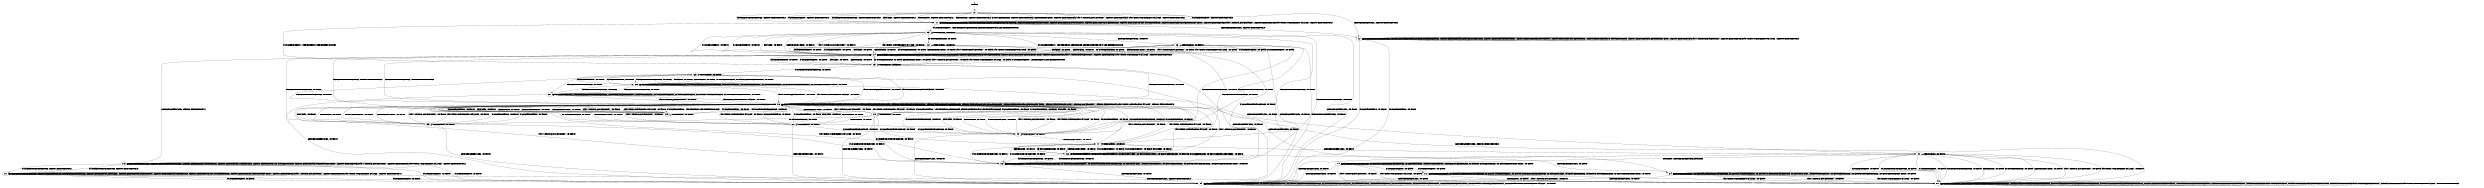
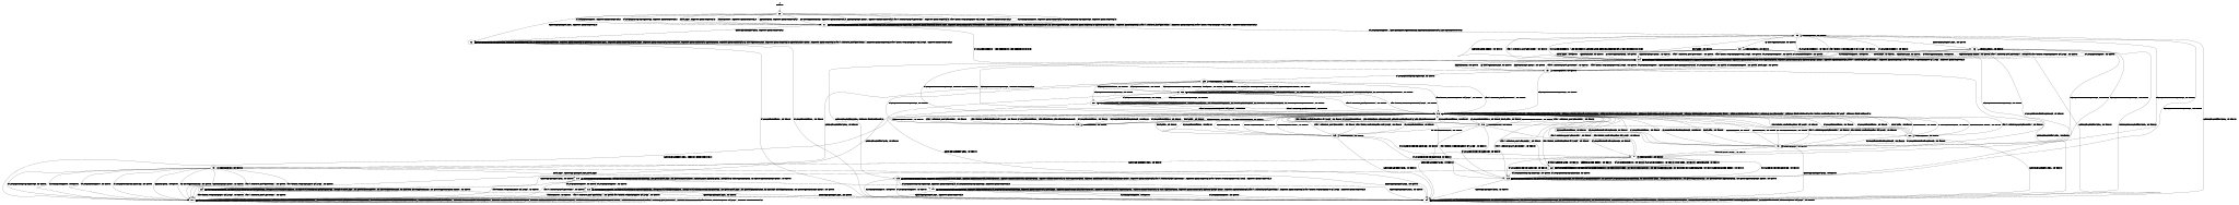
  digraph {
    n1 [label=s0]
    n2 [label=s1]
    n3 [label=s2]
    n4 [label=s3]
    n5 [label=s5]
    n6 [label=s4]
    n7 [label=s6]
    n8 [label=s7]
    n9 [label=s13]
    n10 [label=s14]
    n11 [label=s21]
    n12 [label=s16]
    n13 [label=s25]
    n14 [label=s8]
    n15 [label=s9]
    n16 [label=s22]
    n17 [label=s15]
    n18 [label=s18]
    n19 [label=s19]
    n20 [label=s11]
    n21 [label=s26]
    n22 [label=s27]
    n23 [label=s10]
    n24 [label=s24]
-   n25 [label=s17]
+   n25 [label=s47]
    n26 [label=s20]
    n27 [label=s23]
    n28 [label=s12]
    __start0 [shape=none]
    n1 -> n2 [label="RSA_CLIENT_HELLO / HELLO_VERIFY_REQUEST"]
    n1 -> n2 [label="RSA_CLIENT_KEY_EXCHANGE / HELLO_VERIFY_REQUEST"]
    n1 -> n2 [label="PSK_CLIENT_HELLO / HELLO_VERIFY_REQUEST"]
    n1 -> n2 [label="PSK_CLIENT_KEY_EXCHANGE / HELLO_VERIFY_REQUEST"]
    n1 -> n2 [label="FINISHED / HELLO_VERIFY_REQUEST"]
    n1 -> n2 [label="APPLICATION / HELLO_VERIFY_REQUEST"]
    n1 -> n2 [label="CERTIFICATE / HELLO_VERIFY_REQUEST"]
    n1 -> n2 [label="EMPTY_CERTIFICATE / HELLO_VERIFY_REQUEST"]
    n1 -> n2 [label="CERTIFICATE_VERIFY / HELLO_VERIFY_REQUEST"]
    n1 -> n2 [label="Alert(WARNING,CLOSE_NOTIFY) / HELLO_VERIFY_REQUEST"]
    n1 -> n2 [label="Alert(FATAL,UNEXPECTED_MESSAGE) / HELLO_VERIFY_REQUEST"]
    n1 -> n3 [label="CHANGE_CIPHER_SPEC / HELLO_VERIFY_REQUEST"]
    n2 -> n2 [label="RSA_CLIENT_KEY_EXCHANGE / HELLO_VERIFY_REQUEST"]
    n2 -> n2 [label="PSK_CLIENT_KEY_EXCHANGE / HELLO_VERIFY_REQUEST"]
    n2 -> n2 [label="FINISHED / HELLO_VERIFY_REQUEST"]
    n2 -> n2 [label="APPLICATION / HELLO_VERIFY_REQUEST"]
    n2 -> n2 [label="CERTIFICATE / HELLO_VERIFY_REQUEST"]
    n2 -> n2 [label="EMPTY_CERTIFICATE / HELLO_VERIFY_REQUEST"]
    n2 -> n2 [label="CERTIFICATE_VERIFY / HELLO_VERIFY_REQUEST"]
    n2 -> n2 [label="Alert(WARNING,CLOSE_NOTIFY) / HELLO_VERIFY_REQUEST"]
    n2 -> n2 [label="Alert(FATAL,UNEXPECTED_MESSAGE) / HELLO_VERIFY_REQUEST"]
    n2 -> n3 [label="CHANGE_CIPHER_SPEC / HELLO_VERIFY_REQUEST"]
    n2 -> n4 [label="RSA_CLIENT_HELLO / SERVER_HELLO,CERTIFICATE,CERTIFICATE_REQUEST,SERVER_HELLO_DONE"]
    n2 -> n5 [label="PSK_CLIENT_HELLO / SERVER_HELLO,SERVER_HELLO_DONE"]
    n3 -> n3 [label="RSA_CLIENT_KEY_EXCHANGE / HELLO_VERIFY_REQUEST"]
    n3 -> n3 [label="PSK_CLIENT_KEY_EXCHANGE / HELLO_VERIFY_REQUEST"]
    n3 -> n3 [label="CHANGE_CIPHER_SPEC / HELLO_VERIFY_REQUEST"]
    n3 -> n3 [label="FINISHED / HELLO_VERIFY_REQUEST"]
    n3 -> n3 [label="APPLICATION / HELLO_VERIFY_REQUEST"]
    n3 -> n3 [label="CERTIFICATE / HELLO_VERIFY_REQUEST"]
    n3 -> n3 [label="EMPTY_CERTIFICATE / HELLO_VERIFY_REQUEST"]
    n3 -> n3 [label="CERTIFICATE_VERIFY / HELLO_VERIFY_REQUEST"]
    n3 -> n3 [label="Alert(WARNING,CLOSE_NOTIFY) / HELLO_VERIFY_REQUEST"]
    n3 -> n3 [label="Alert(FATAL,UNEXPECTED_MESSAGE) / HELLO_VERIFY_REQUEST"]
    n3 -> n6 [label="RSA_CLIENT_HELLO / TIMEOUT"]
    n3 -> n6 [label="PSK_CLIENT_HELLO / TIMEOUT"]
    n4 -> n4 [label="APPLICATION / TIMEOUT"]
    n4 -> n6 [label="CHANGE_CIPHER_SPEC / TIMEOUT"]
    n4 -> n7 [label="CHANGE_CIPHER_SPEC / TIMEOUT"]
    n4 -> n8 [label="RSA_CLIENT_KEY_EXCHANGE / TIMEOUT"]
    n4 -> n9 [label="PSK_CLIENT_KEY_EXCHANGE / TIMEOUT"]
    n4 -> n10 [label="RSA_CLIENT_HELLO / TIMEOUT"]
    n4 -> n10 [label="PSK_CLIENT_HELLO / TIMEOUT"]
    n4 -> n10 [label="FINISHED / TIMEOUT"]
    n4 -> n10 [label="CERTIFICATE_VERIFY / TIMEOUT"]
    n4 -> n10 [label="Alert(WARNING,CLOSE_NOTIFY) / TIMEOUT"]
    n4 -> n10 [label="Alert(FATAL,UNEXPECTED_MESSAGE) / TIMEOUT"]
    n4 -> n11 [label="EMPTY_CERTIFICATE / TIMEOUT"]
    n5 -> n5 [label="APPLICATION / TIMEOUT"]
    n5 -> n6 [label="CHANGE_CIPHER_SPEC / TIMEOUT"]
    n5 -> n10 [label="RSA_CLIENT_HELLO / TIMEOUT"]
    n5 -> n10 [label="PSK_CLIENT_HELLO / TIMEOUT"]
    n5 -> n10 [label="FINISHED / TIMEOUT"]
    n5 -> n10 [label="CERTIFICATE / TIMEOUT"]
    n5 -> n10 [label="EMPTY_CERTIFICATE / TIMEOUT"]
    n5 -> n10 [label="CERTIFICATE_VERIFY / TIMEOUT"]
    n5 -> n10 [label="Alert(WARNING,CLOSE_NOTIFY) / TIMEOUT"]
    n5 -> n10 [label="Alert(FATAL,UNEXPECTED_MESSAGE) / TIMEOUT"]
    n5 -> n12 [label="RSA_CLIENT_KEY_EXCHANGE / TIMEOUT"]
    n5 -> n13 [label="PSK_CLIENT_KEY_EXCHANGE / TIMEOUT"]
    n6 -> n6 [label="RSA_CLIENT_HELLO / TIMEOUT"]
    n6 -> n6 [label="RSA_CLIENT_KEY_EXCHANGE / TIMEOUT"]
    n6 -> n6 [label="PSK_CLIENT_HELLO / TIMEOUT"]
    n6 -> n6 [label="PSK_CLIENT_KEY_EXCHANGE / TIMEOUT"]
    n6 -> n6 [label="CHANGE_CIPHER_SPEC / TIMEOUT"]
    n6 -> n6 [label="FINISHED / TIMEOUT"]
    n6 -> n6 [label="APPLICATION / TIMEOUT"]
    n6 -> n6 [label="CERTIFICATE / TIMEOUT"]
    n6 -> n6 [label="EMPTY_CERTIFICATE / TIMEOUT"]
    n6 -> n6 [label="CERTIFICATE_VERIFY / TIMEOUT"]
    n6 -> n6 [label="Alert(WARNING,CLOSE_NOTIFY) / TIMEOUT"]
    n6 -> n6 [label="Alert(FATAL,UNEXPECTED_MESSAGE) / TIMEOUT"]
    n7 -> n6 [label="APPLICATION_CIPHER_SPEC / TIMEOUT"]
    n7 -> n7 [label="APPLICATION / TIMEOUT"]
    n7 -> n10 [label="RSA_CLIENT_HELLO / TIMEOUT"]
    n7 -> n10 [label="PSK_CLIENT_HELLO / TIMEOUT"]
    n7 -> n10 [label="FINISHED / TIMEOUT"]
    n7 -> n10 [label="CERTIFICATE / TIMEOUT"]
    n7 -> n10 [label="EMPTY_CERTIFICATE / TIMEOUT"]
    n7 -> n10 [label="CERTIFICATE_VERIFY / TIMEOUT"]
    n7 -> n10 [label="Alert(WARNING,CLOSE_NOTIFY) / TIMEOUT"]
    n7 -> n10 [label="Alert(FATAL,UNEXPECTED_MESSAGE) / TIMEOUT"]
    n7 -> n14 [label="RSA_CLIENT_KEY_EXCHANGE / TIMEOUT"]
    n7 -> n14 [label="PSK_CLIENT_KEY_EXCHANGE / TIMEOUT"]
    n8 -> n8 [label="APPLICATION / TIMEOUT"]
    n8 -> n9 [label="RSA_CLIENT_KEY_EXCHANGE / TIMEOUT"]
    n8 -> n9 [label="PSK_CLIENT_KEY_EXCHANGE / TIMEOUT"]
    n8 -> n12 [label="Alert(WARNING,CLOSE_NOTIFY) / TIMEOUT"]
    n8 -> n12 [label="Alert(FATAL,UNEXPECTED_MESSAGE) / TIMEOUT"]
    n8 -> n15 [label="CHANGE_CIPHER_SPEC / TIMEOUT"]
    n8 -> n16 [label="RSA_CLIENT_HELLO / TIMEOUT"]
    n8 -> n16 [label="PSK_CLIENT_HELLO / TIMEOUT"]
    n8 -> n16 [label="FINISHED / TIMEOUT"]
    n8 -> n16 [label="CERTIFICATE / TIMEOUT"]
    n8 -> n16 [label="EMPTY_CERTIFICATE / TIMEOUT"]
    n8 -> n16 [label="CERTIFICATE_VERIFY / TIMEOUT"]
    n9 -> n6 [label="CHANGE_CIPHER_SPEC / TIMEOUT"]
    n9 -> n9 [label="RSA_CLIENT_HELLO / TIMEOUT"]
    n9 -> n9 [label="RSA_CLIENT_KEY_EXCHANGE / TIMEOUT"]
    n9 -> n9 [label="PSK_CLIENT_HELLO / TIMEOUT"]
    n9 -> n9 [label="PSK_CLIENT_KEY_EXCHANGE / TIMEOUT"]
    n9 -> n9 [label="FINISHED / TIMEOUT"]
    n9 -> n9 [label="APPLICATION / TIMEOUT"]
    n9 -> n9 [label="CERTIFICATE / TIMEOUT"]
    n9 -> n9 [label="EMPTY_CERTIFICATE / TIMEOUT"]
    n9 -> n9 [label="CERTIFICATE_VERIFY / TIMEOUT"]
    n9 -> n12 [label="Alert(WARNING,CLOSE_NOTIFY) / TIMEOUT"]
    n9 -> n12 [label="Alert(FATAL,UNEXPECTED_MESSAGE) / TIMEOUT"]
    n10 -> n4 [label="RSA_CLIENT_HELLO / SERVER_HELLO,CERTIFICATE,CERTIFICATE_REQUEST,SERVER_HELLO_DONE"]
    n10 -> n5 [label="PSK_CLIENT_HELLO / SERVER_HELLO,SERVER_HELLO_DONE"]
    n10 -> n10 [label="FINISHED / HELLO_VERIFY_REQUEST"]
    n10 -> n10 [label="APPLICATION / HELLO_VERIFY_REQUEST"]
    n10 -> n10 [label="CERTIFICATE / HELLO_VERIFY_REQUEST"]
    n10 -> n10 [label="EMPTY_CERTIFICATE / HELLO_VERIFY_REQUEST"]
    n10 -> n10 [label="CERTIFICATE_VERIFY / HELLO_VERIFY_REQUEST"]
    n10 -> n10 [label="Alert(WARNING,CLOSE_NOTIFY) / HELLO_VERIFY_REQUEST"]
    n10 -> n10 [label="Alert(FATAL,UNEXPECTED_MESSAGE) / HELLO_VERIFY_REQUEST"]
    n10 -> n12 [label="RSA_CLIENT_KEY_EXCHANGE / HELLO_VERIFY_REQUEST"]
    n10 -> n12 [label="PSK_CLIENT_KEY_EXCHANGE / HELLO_VERIFY_REQUEST"]
    n10 -> n17 [label="CHANGE_CIPHER_SPEC / HELLO_VERIFY_REQUEST"]
    n11 -> n6 [label="CHANGE_CIPHER_SPEC / TIMEOUT"]
    n11 -> n8 [label="RSA_CLIENT_KEY_EXCHANGE / TIMEOUT"]
    n11 -> n9 [label="PSK_CLIENT_KEY_EXCHANGE / TIMEOUT"]
    n11 -> n10 [label="RSA_CLIENT_HELLO / TIMEOUT"]
    n11 -> n10 [label="PSK_CLIENT_HELLO / TIMEOUT"]
    n11 -> n10 [label="FINISHED / TIMEOUT"]
    n11 -> n10 [label="CERTIFICATE / TIMEOUT"]
    n11 -> n10 [label="EMPTY_CERTIFICATE / TIMEOUT"]
    n11 -> n10 [label="CERTIFICATE_VERIFY / TIMEOUT"]
    n11 -> n10 [label="Alert(WARNING,CLOSE_NOTIFY) / TIMEOUT"]
    n11 -> n10 [label="Alert(FATAL,UNEXPECTED_MESSAGE) / TIMEOUT"]
    n11 -> n11 [label="APPLICATION / TIMEOUT"]
    n12 -> n12 [label="RSA_CLIENT_KEY_EXCHANGE / HELLO_VERIFY_REQUEST"]
    n12 -> n12 [label="PSK_CLIENT_KEY_EXCHANGE / HELLO_VERIFY_REQUEST"]
    n12 -> n12 [label="FINISHED / HELLO_VERIFY_REQUEST"]
    n12 -> n12 [label="APPLICATION / HELLO_VERIFY_REQUEST"]
    n12 -> n12 [label="CERTIFICATE / HELLO_VERIFY_REQUEST"]
    n12 -> n12 [label="EMPTY_CERTIFICATE / HELLO_VERIFY_REQUEST"]
    n12 -> n12 [label="CERTIFICATE_VERIFY / HELLO_VERIFY_REQUEST"]
    n12 -> n12 [label="Alert(WARNING,CLOSE_NOTIFY) / HELLO_VERIFY_REQUEST"]
    n12 -> n12 [label="Alert(FATAL,UNEXPECTED_MESSAGE) / HELLO_VERIFY_REQUEST"]
    n12 -> n18 [label="RSA_CLIENT_HELLO / SERVER_HELLO,CERTIFICATE,CERTIFICATE_REQUEST,SERVER_HELLO_DONE"]
    n12 -> n19 [label="PSK_CLIENT_HELLO / SERVER_HELLO,SERVER_HELLO_DONE"]
    n12 -> n20 [label="CHANGE_CIPHER_SPEC / HELLO_VERIFY_REQUEST"]
    n13 -> n12 [label="Alert(WARNING,CLOSE_NOTIFY) / TIMEOUT"]
    n13 -> n12 [label="Alert(FATAL,UNEXPECTED_MESSAGE) / TIMEOUT"]
    n13 -> n13 [label="APPLICATION / TIMEOUT"]
    n13 -> n15 [label="CHANGE_CIPHER_SPEC / TIMEOUT"]
    n13 -> n21 [label="RSA_CLIENT_HELLO / TIMEOUT"]
    n13 -> n21 [label="PSK_CLIENT_HELLO / TIMEOUT"]
    n13 -> n21 [label="PSK_CLIENT_KEY_EXCHANGE / TIMEOUT"]
    n13 -> n21 [label="FINISHED / TIMEOUT"]
    n13 -> n21 [label="CERTIFICATE / TIMEOUT"]
    n13 -> n21 [label="EMPTY_CERTIFICATE / TIMEOUT"]
    n13 -> n21 [label="CERTIFICATE_VERIFY / TIMEOUT"]
    n13 -> n22 [label="RSA_CLIENT_KEY_EXCHANGE / TIMEOUT"]
    n14 -> n6 [label="CHANGE_CIPHER_SPEC / TIMEOUT"]
    n14 -> n8 [label="CERTIFICATE_VERIFY / TIMEOUT"]
    n14 -> n12 [label="RSA_CLIENT_HELLO / TIMEOUT"]
    n14 -> n12 [label="RSA_CLIENT_KEY_EXCHANGE / TIMEOUT"]
    n14 -> n12 [label="PSK_CLIENT_HELLO / TIMEOUT"]
    n14 -> n12 [label="PSK_CLIENT_KEY_EXCHANGE / TIMEOUT"]
    n14 -> n12 [label="FINISHED / TIMEOUT"]
    n14 -> n12 [label="CERTIFICATE / TIMEOUT"]
    n14 -> n12 [label="EMPTY_CERTIFICATE / TIMEOUT"]
    n14 -> n12 [label="Alert(WARNING,CLOSE_NOTIFY) / TIMEOUT"]
    n14 -> n12 [label="Alert(FATAL,UNEXPECTED_MESSAGE) / TIMEOUT"]
    n14 -> n14 [label="APPLICATION / TIMEOUT"]
    n15 -> n6 [label="CHANGE_CIPHER_SPEC / TIMEOUT"]
    n15 -> n15 [label="APPLICATION / TIMEOUT"]
    n15 -> n20 [label="RSA_CLIENT_HELLO / TIMEOUT"]
    n15 -> n20 [label="RSA_CLIENT_KEY_EXCHANGE / TIMEOUT"]
    n15 -> n20 [label="PSK_CLIENT_HELLO / TIMEOUT"]
    n15 -> n20 [label="PSK_CLIENT_KEY_EXCHANGE / TIMEOUT"]
    n15 -> n20 [label="CERTIFICATE / TIMEOUT"]
    n15 -> n20 [label="EMPTY_CERTIFICATE / TIMEOUT"]
    n15 -> n20 [label="CERTIFICATE_VERIFY / TIMEOUT"]
    n15 -> n20 [label="Alert(WARNING,CLOSE_NOTIFY) / TIMEOUT"]
    n15 -> n20 [label="Alert(FATAL,UNEXPECTED_MESSAGE) / TIMEOUT"]
    n15 -> n23 [label="FINISHED / CHANGE_CIPHER_SPEC,FINISHED"]
    n16 -> n9 [label="RSA_CLIENT_KEY_EXCHANGE / TIMEOUT"]
    n16 -> n9 [label="PSK_CLIENT_KEY_EXCHANGE / TIMEOUT"]
    n16 -> n12 [label="Alert(WARNING,CLOSE_NOTIFY) / TIMEOUT"]
    n16 -> n12 [label="Alert(FATAL,UNEXPECTED_MESSAGE) / TIMEOUT"]
    n16 -> n16 [label="RSA_CLIENT_HELLO / TIMEOUT"]
    n16 -> n16 [label="PSK_CLIENT_HELLO / TIMEOUT"]
    n16 -> n16 [label="FINISHED / TIMEOUT"]
    n16 -> n16 [label="APPLICATION / TIMEOUT"]
    n16 -> n16 [label="CERTIFICATE / TIMEOUT"]
    n16 -> n16 [label="EMPTY_CERTIFICATE / TIMEOUT"]
    n16 -> n16 [label="CERTIFICATE_VERIFY / TIMEOUT"]
    n16 -> n24 [label="CHANGE_CIPHER_SPEC / TIMEOUT"]
    n17 -> n6 [label="RSA_CLIENT_HELLO / TIMEOUT"]
    n17 -> n6 [label="PSK_CLIENT_HELLO / TIMEOUT"]
    n17 -> n17 [label="CHANGE_CIPHER_SPEC / HELLO_VERIFY_REQUEST"]
    n17 -> n17 [label="FINISHED / HELLO_VERIFY_REQUEST"]
    n17 -> n17 [label="APPLICATION / HELLO_VERIFY_REQUEST"]
    n17 -> n17 [label="CERTIFICATE / HELLO_VERIFY_REQUEST"]
    n17 -> n17 [label="EMPTY_CERTIFICATE / HELLO_VERIFY_REQUEST"]
    n17 -> n17 [label="CERTIFICATE_VERIFY / HELLO_VERIFY_REQUEST"]
    n17 -> n17 [label="Alert(WARNING,CLOSE_NOTIFY) / HELLO_VERIFY_REQUEST"]
    n17 -> n17 [label="Alert(FATAL,UNEXPECTED_MESSAGE) / HELLO_VERIFY_REQUEST"]
    n17 -> n25 [label="RSA_CLIENT_KEY_EXCHANGE / HELLO_VERIFY_REQUEST"]
    n17 -> n25 [label="PSK_CLIENT_KEY_EXCHANGE / HELLO_VERIFY_REQUEST"]
    n18 -> n6 [label="CHANGE_CIPHER_SPEC / TIMEOUT"]
    n18 -> n8 [label="RSA_CLIENT_KEY_EXCHANGE / TIMEOUT"]
-   n18 -> n9 [label="PSK_REQUEST_KEY_EXCHANGE / TIMEOUT"]
+   n18 -> n9 [label="PSK_CLIENT_KEY_EXCHANGE / TIMEOUT"]
    n18 -> n12 [label="RSA_CLIENT_HELLO / TIMEOUT"]
    n18 -> n12 [label="PSK_CLIENT_HELLO / TIMEOUT"]
    n18 -> n12 [label="FINISHED / TIMEOUT"]
    n18 -> n12 [label="CERTIFICATE_VERIFY / TIMEOUT"]
    n18 -> n12 [label="Alert(WARNING,CLOSE_NOTIFY) / TIMEOUT"]
    n18 -> n12 [label="Alert(FATAL,UNEXPECTED_MESSAGE) / TIMEOUT"]
    n18 -> n18 [label="APPLICATION / TIMEOUT"]
    n18 -> n26 [label="CERTIFICATE / TIMEOUT"]
    n18 -> n27 [label="EMPTY_CERTIFICATE / TIMEOUT"]
    n19 -> n12 [label="RSA_CLIENT_HELLO / TIMEOUT"]
    n19 -> n12 [label="RSA_CLIENT_KEY_EXCHANGE / TIMEOUT"]
    n19 -> n12 [label="PSK_CLIENT_HELLO / TIMEOUT"]
    n19 -> n12 [label="FINISHED / TIMEOUT"]
    n19 -> n12 [label="CERTIFICATE / TIMEOUT"]
    n19 -> n12 [label="EMPTY_CERTIFICATE / TIMEOUT"]
    n19 -> n12 [label="CERTIFICATE_VERIFY / TIMEOUT"]
    n19 -> n12 [label="Alert(WARNING,CLOSE_NOTIFY) / TIMEOUT"]
    n19 -> n12 [label="Alert(FATAL,UNEXPECTED_MESSAGE) / TIMEOUT"]
    n19 -> n13 [label="PSK_CLIENT_KEY_EXCHANGE / TIMEOUT"]
    n19 -> n19 [label="APPLICATION / TIMEOUT"]
    n20 -> n20 [label="RSA_CLIENT_HELLO / HELLO_VERIFY_REQUEST"]
    n20 -> n20 [label="RSA_CLIENT_KEY_EXCHANGE / HELLO_VERIFY_REQUEST"]
    n20 -> n20 [label="PSK_CLIENT_HELLO / HELLO_VERIFY_REQUEST"]
    n20 -> n20 [label="PSK_CLIENT_KEY_EXCHANGE / HELLO_VERIFY_REQUEST"]
    n20 -> n20 [label="CHANGE_CIPHER_SPEC / HELLO_VERIFY_REQUEST"]
    n20 -> n20 [label="FINISHED / HELLO_VERIFY_REQUEST"]
    n20 -> n20 [label="APPLICATION / HELLO_VERIFY_REQUEST"]
    n20 -> n20 [label="CERTIFICATE / HELLO_VERIFY_REQUEST"]
    n20 -> n20 [label="EMPTY_CERTIFICATE / HELLO_VERIFY_REQUEST"]
    n20 -> n20 [label="CERTIFICATE_VERIFY / HELLO_VERIFY_REQUEST"]
    n20 -> n20 [label="Alert(WARNING,CLOSE_NOTIFY) / HELLO_VERIFY_REQUEST"]
    n20 -> n20 [label="Alert(FATAL,UNEXPECTED_MESSAGE) / HELLO_VERIFY_REQUEST"]
    n21 -> n12 [label="Alert(WARNING,CLOSE_NOTIFY) / TIMEOUT"]
    n21 -> n12 [label="Alert(FATAL,UNEXPECTED_MESSAGE) / TIMEOUT"]
    n21 -> n21 [label="RSA_CLIENT_HELLO / TIMEOUT"]
    n21 -> n21 [label="PSK_CLIENT_HELLO / TIMEOUT"]
    n21 -> n21 [label="PSK_CLIENT_KEY_EXCHANGE / TIMEOUT"]
    n21 -> n21 [label="FINISHED / TIMEOUT"]
    n21 -> n21 [label="APPLICATION / TIMEOUT"]
    n21 -> n21 [label="CERTIFICATE / TIMEOUT"]
    n21 -> n21 [label="EMPTY_CERTIFICATE / TIMEOUT"]
    n21 -> n21 [label="CERTIFICATE_VERIFY / TIMEOUT"]
    n21 -> n22 [label="RSA_CLIENT_KEY_EXCHANGE / TIMEOUT"]
    n21 -> n24 [label="CHANGE_CIPHER_SPEC / TIMEOUT"]
    n22 -> n6 [label="CHANGE_CIPHER_SPEC / TIMEOUT"]
    n22 -> n12 [label="Alert(WARNING,CLOSE_NOTIFY) / TIMEOUT"]
    n22 -> n12 [label="Alert(FATAL,UNEXPECTED_MESSAGE) / TIMEOUT"]
    n22 -> n21 [label="PSK_CLIENT_KEY_EXCHANGE / TIMEOUT"]
    n22 -> n22 [label="RSA_CLIENT_HELLO / TIMEOUT"]
    n22 -> n22 [label="RSA_CLIENT_KEY_EXCHANGE / TIMEOUT"]
    n22 -> n22 [label="PSK_CLIENT_HELLO / TIMEOUT"]
    n22 -> n22 [label="FINISHED / TIMEOUT"]
    n22 -> n22 [label="APPLICATION / TIMEOUT"]
    n22 -> n22 [label="CERTIFICATE / TIMEOUT"]
    n22 -> n22 [label="EMPTY_CERTIFICATE / TIMEOUT"]
    n22 -> n22 [label="CERTIFICATE_VERIFY / TIMEOUT"]
    n23 -> n6 [label="CHANGE_CIPHER_SPEC / TIMEOUT"]
    n23 -> n20 [label="Alert(WARNING,CLOSE_NOTIFY) / TIMEOUT"]
    n23 -> n20 [label="Alert(FATAL,UNEXPECTED_MESSAGE) / TIMEOUT"]
    n23 -> n23 [label="RSA_CLIENT_KEY_EXCHANGE / TIMEOUT"]
    n23 -> n23 [label="PSK_CLIENT_KEY_EXCHANGE / TIMEOUT"]
    n23 -> n23 [label="FINISHED / TIMEOUT"]
    n23 -> n23 [label="APPLICATION / APPLICATION"]
    n23 -> n23 [label="CERTIFICATE / TIMEOUT"]
    n23 -> n23 [label="EMPTY_CERTIFICATE / TIMEOUT"]
    n23 -> n23 [label="CERTIFICATE_VERIFY / TIMEOUT"]
    n23 -> n28 [label="RSA_CLIENT_HELLO / TIMEOUT"]
    n23 -> n28 [label="PSK_CLIENT_HELLO / TIMEOUT"]
    n24 -> n6 [label="CHANGE_CIPHER_SPEC / TIMEOUT"]
    n24 -> n20 [label="Alert(WARNING,CLOSE_NOTIFY) / TIMEOUT"]
    n24 -> n20 [label="Alert(FATAL,UNEXPECTED_MESSAGE) / TIMEOUT"]
    n24 -> n24 [label="RSA_CLIENT_HELLO / TIMEOUT"]
    n24 -> n24 [label="RSA_CLIENT_KEY_EXCHANGE / TIMEOUT"]
    n24 -> n24 [label="PSK_CLIENT_HELLO / TIMEOUT"]
    n24 -> n24 [label="PSK_CLIENT_KEY_EXCHANGE / TIMEOUT"]
    n24 -> n24 [label="FINISHED / TIMEOUT"]
    n24 -> n24 [label="APPLICATION / TIMEOUT"]
    n24 -> n24 [label="CERTIFICATE / TIMEOUT"]
    n24 -> n24 [label="EMPTY_CERTIFICATE / TIMEOUT"]
    n24 -> n24 [label="CERTIFICATE_VERIFY / TIMEOUT"]
    n25 -> n6 [label="RSA_CLIENT_HELLO / TIMEOUT"]
    n25 -> n6 [label="PSK_CLIENT_HELLO / TIMEOUT"]
    n25 -> n20 [label="CHANGE_CIPHER_SPEC / HELLO_VERIFY_REQUEST"]
    n25 -> n25 [label="RSA_CLIENT_KEY_EXCHANGE / HELLO_VERIFY_REQUEST"]
    n25 -> n25 [label="PSK_CLIENT_KEY_EXCHANGE / HELLO_VERIFY_REQUEST"]
    n25 -> n25 [label="FINISHED / HELLO_VERIFY_REQUEST"]
    n25 -> n25 [label="APPLICATION / HELLO_VERIFY_REQUEST"]
    n25 -> n25 [label="CERTIFICATE / HELLO_VERIFY_REQUEST"]
    n25 -> n25 [label="EMPTY_CERTIFICATE / HELLO_VERIFY_REQUEST"]
    n25 -> n25 [label="CERTIFICATE_VERIFY / HELLO_VERIFY_REQUEST"]
    n25 -> n25 [label="Alert(WARNING,CLOSE_NOTIFY) / HELLO_VERIFY_REQUEST"]
    n25 -> n25 [label="Alert(FATAL,UNEXPECTED_MESSAGE) / HELLO_VERIFY_REQUEST"]
    n26 -> n6 [label="CHANGE_CIPHER_SPEC / TIMEOUT"]
    n26 -> n12 [label="RSA_CLIENT_HELLO / TIMEOUT"]
    n26 -> n12 [label="PSK_CLIENT_HELLO / TIMEOUT"]
    n26 -> n12 [label="FINISHED / TIMEOUT"]
    n26 -> n12 [label="CERTIFICATE / TIMEOUT"]
    n26 -> n12 [label="EMPTY_CERTIFICATE / TIMEOUT"]
    n26 -> n12 [label="CERTIFICATE_VERIFY / TIMEOUT"]
    n26 -> n12 [label="Alert(WARNING,CLOSE_NOTIFY) / TIMEOUT"]
    n26 -> n12 [label="Alert(FATAL,UNEXPECTED_MESSAGE) / TIMEOUT"]
    n26 -> n14 [label="RSA_CLIENT_KEY_EXCHANGE / TIMEOUT"]
    n26 -> n14 [label="PSK_CLIENT_KEY_EXCHANGE / TIMEOUT"]
    n26 -> n26 [label="APPLICATION / TIMEOUT"]
    n27 -> n6 [label="CHANGE_CIPHER_SPEC / TIMEOUT"]
-   n27 -> n10 [label="RSA_CLIENT_KEY_EXCHANGE / TIMEOUT"]
+   n27 -> n8 [label="RSA_CLIENT_KEY_EXCHANGE / TIMEOUT"]
    n27 -> n9 [label="PSK_CLIENT_KEY_EXCHANGE / TIMEOUT"]
    n27 -> n12 [label="RSA_CLIENT_HELLO / TIMEOUT"]
    n27 -> n12 [label="PSK_CLIENT_HELLO / TIMEOUT"]
    n27 -> n12 [label="FINISHED / TIMEOUT"]
    n27 -> n12 [label="CERTIFICATE / TIMEOUT"]
    n27 -> n12 [label="EMPTY_CERTIFICATE / TIMEOUT"]
    n27 -> n12 [label="CERTIFICATE_VERIFY / TIMEOUT"]
    n27 -> n12 [label="Alert(WARNING,CLOSE_NOTIFY) / TIMEOUT"]
    n27 -> n12 [label="Alert(FATAL,UNEXPECTED_MESSAGE) / TIMEOUT"]
    n27 -> n27 [label="APPLICATION / TIMEOUT"]
    n28 -> n6 [label="CHANGE_CIPHER_SPEC / TIMEOUT"]
    n28 -> n20 [label="APPLICATION / TIMEOUT"]
    n28 -> n20 [label="Alert(WARNING,CLOSE_NOTIFY) / TIMEOUT"]
    n28 -> n20 [label="Alert(FATAL,UNEXPECTED_MESSAGE) / TIMEOUT"]
    n28 -> n28 [label="RSA_CLIENT_HELLO / TIMEOUT"]
    n28 -> n28 [label="RSA_CLIENT_KEY_EXCHANGE / TIMEOUT"]
    n28 -> n28 [label="PSK_CLIENT_HELLO / TIMEOUT"]
    n28 -> n28 [label="PSK_CLIENT_KEY_EXCHANGE / TIMEOUT"]
    n28 -> n28 [label="FINISHED / TIMEOUT"]
    n28 -> n28 [label="CERTIFICATE / TIMEOUT"]
    n28 -> n28 [label="EMPTY_CERTIFICATE / TIMEOUT"]
    n28 -> n28 [label="CERTIFICATE_VERIFY / TIMEOUT"]
    __start0 -> n1
  }
